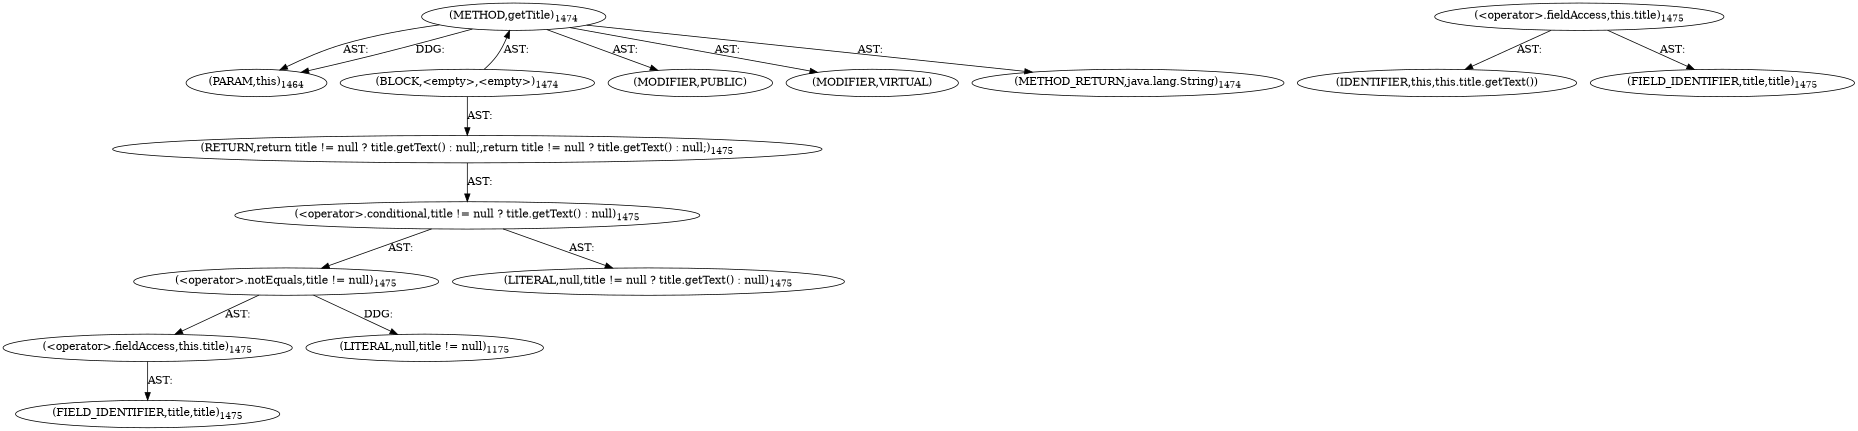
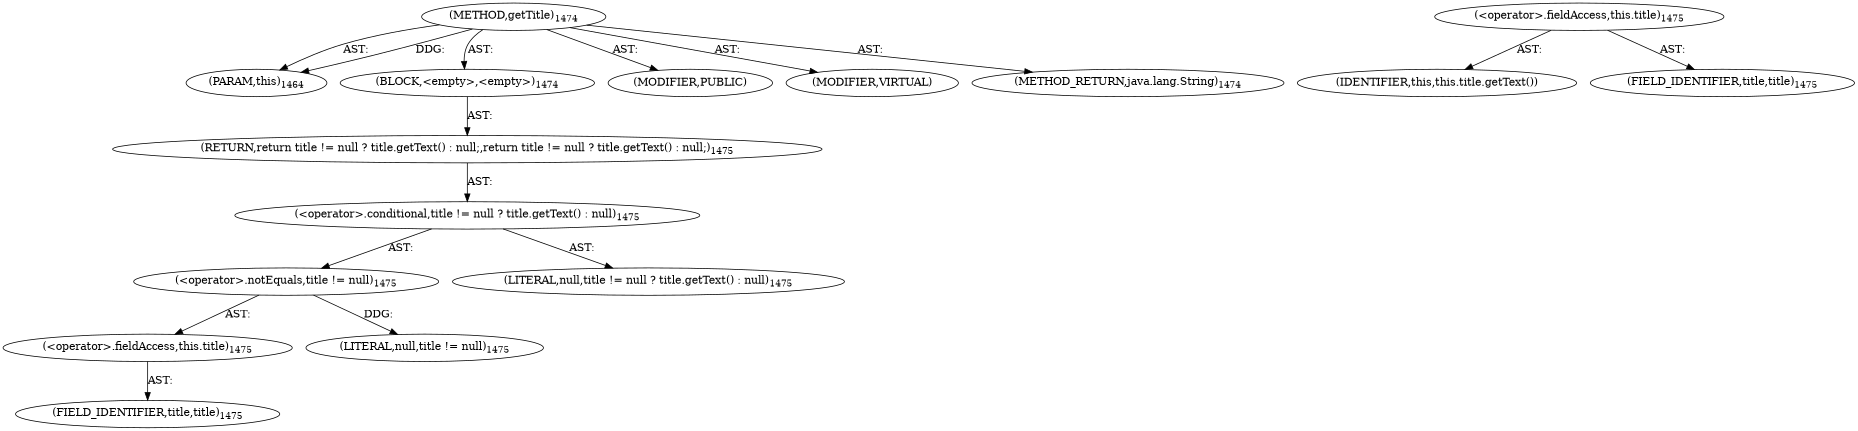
  digraph {
    n1 [label=<(METHOD,getTitle)<SUB>1474</SUB>>]
    n2 [label=<(PARAM,this)<SUB>1464</SUB>>]
    n3 [label=<(BLOCK,&lt;empty&gt;,&lt;empty&gt;)<SUB>1474</SUB>>]
    n4 [label=<(MODIFIER,PUBLIC)>]
    n5 [label=<(MODIFIER,VIRTUAL)>]
    n6 [label=<(METHOD_RETURN,java.lang.String)<SUB>1474</SUB>>]
    n7 [label=<(RETURN,return title != null ? title.getText() : null;,return title != null ? title.getText() : null;)<SUB>1475</SUB>>]
    n8 [label=<(&lt;operator&gt;.conditional,title != null ? title.getText() : null)<SUB>1475</SUB>>]
    n9 [label=<(&lt;operator&gt;.notEquals,title != null)<SUB>1475</SUB>>]
    n10 [label=<(LITERAL,null,title != null ? title.getText() : null)<SUB>1475</SUB>>]
    n11 [label=<(&lt;operator&gt;.fieldAccess,this.title)<SUB>1475</SUB>>]
-   n12 [label=<(LITERAL,null,title != null)<SUB>1175</SUB>>]
+   n12 [label=<(LITERAL,null,title != null)<SUB>1475</SUB>>]
    n13 [label=<(FIELD_IDENTIFIER,title,title)<SUB>1475</SUB>>]
    n14 [label=<(&lt;operator&gt;.fieldAccess,this.title)<SUB>1475</SUB>>]
    n15 [label=<(IDENTIFIER,this,this.title.getText())>]
    n16 [label=<(FIELD_IDENTIFIER,title,title)<SUB>1475</SUB>>]
    n1 -> n2 [label="AST: "]
    n1 -> n2 [label="DDG: "]
-   n3 -> n1 [label="AST: "]
+   n1 -> n3 [label="AST: "]
    n1 -> n4 [label="AST: "]
    n1 -> n5 [label="AST: "]
    n1 -> n6 [label="AST: "]
    n3 -> n7 [label="AST: "]
    n7 -> n8 [label="AST: "]
    n8 -> n9 [label="AST: "]
    n8 -> n10 [label="AST: "]
    n9 -> n11 [label="AST: "]
    n9 -> n12 [label="DDG: "]
    n11 -> n13 [label="AST: "]
    n14 -> n15 [label="AST: "]
    n14 -> n16 [label="AST: "]
  }
